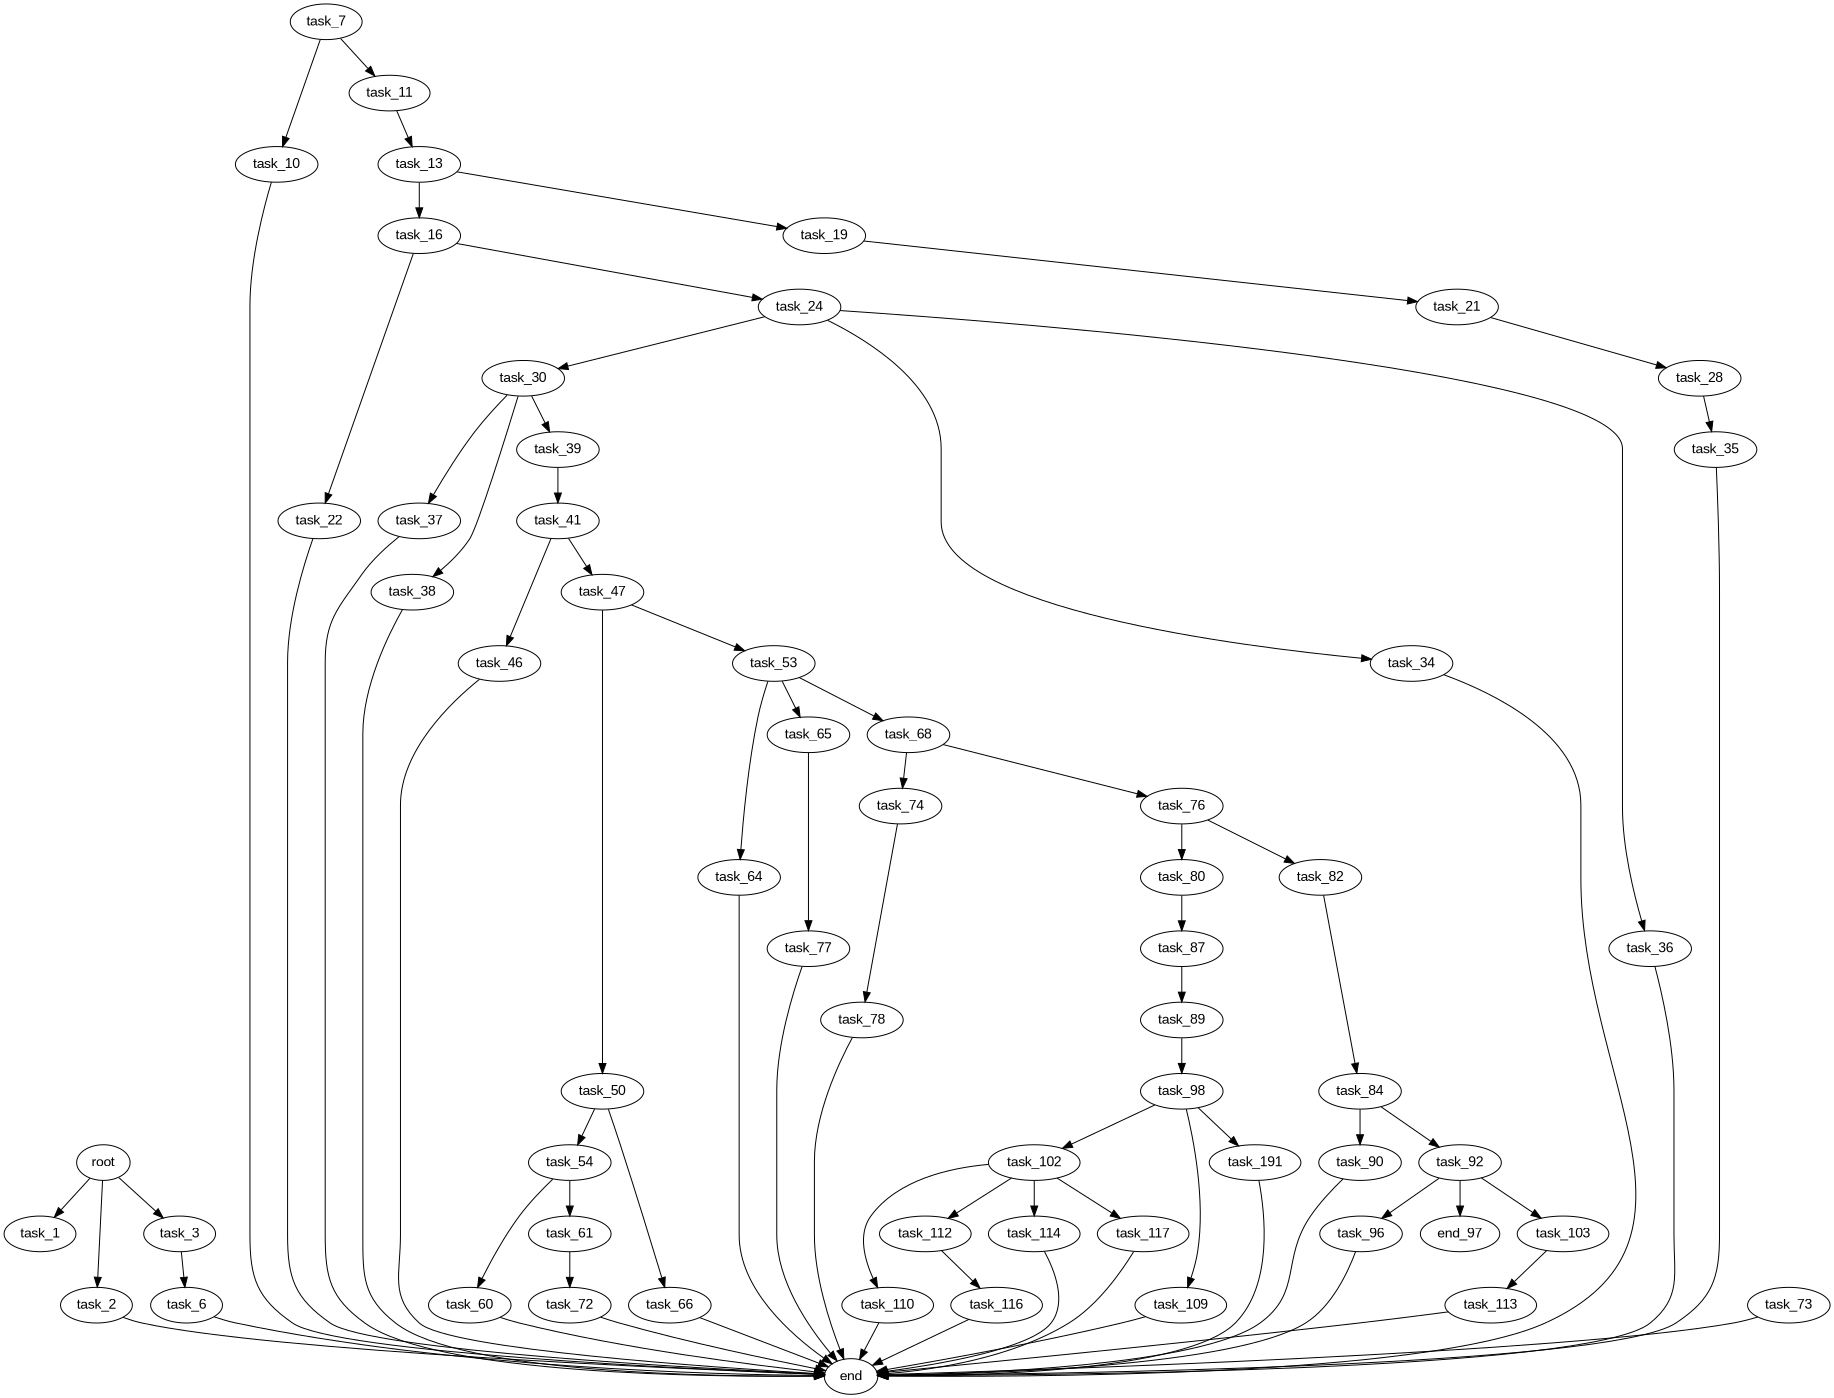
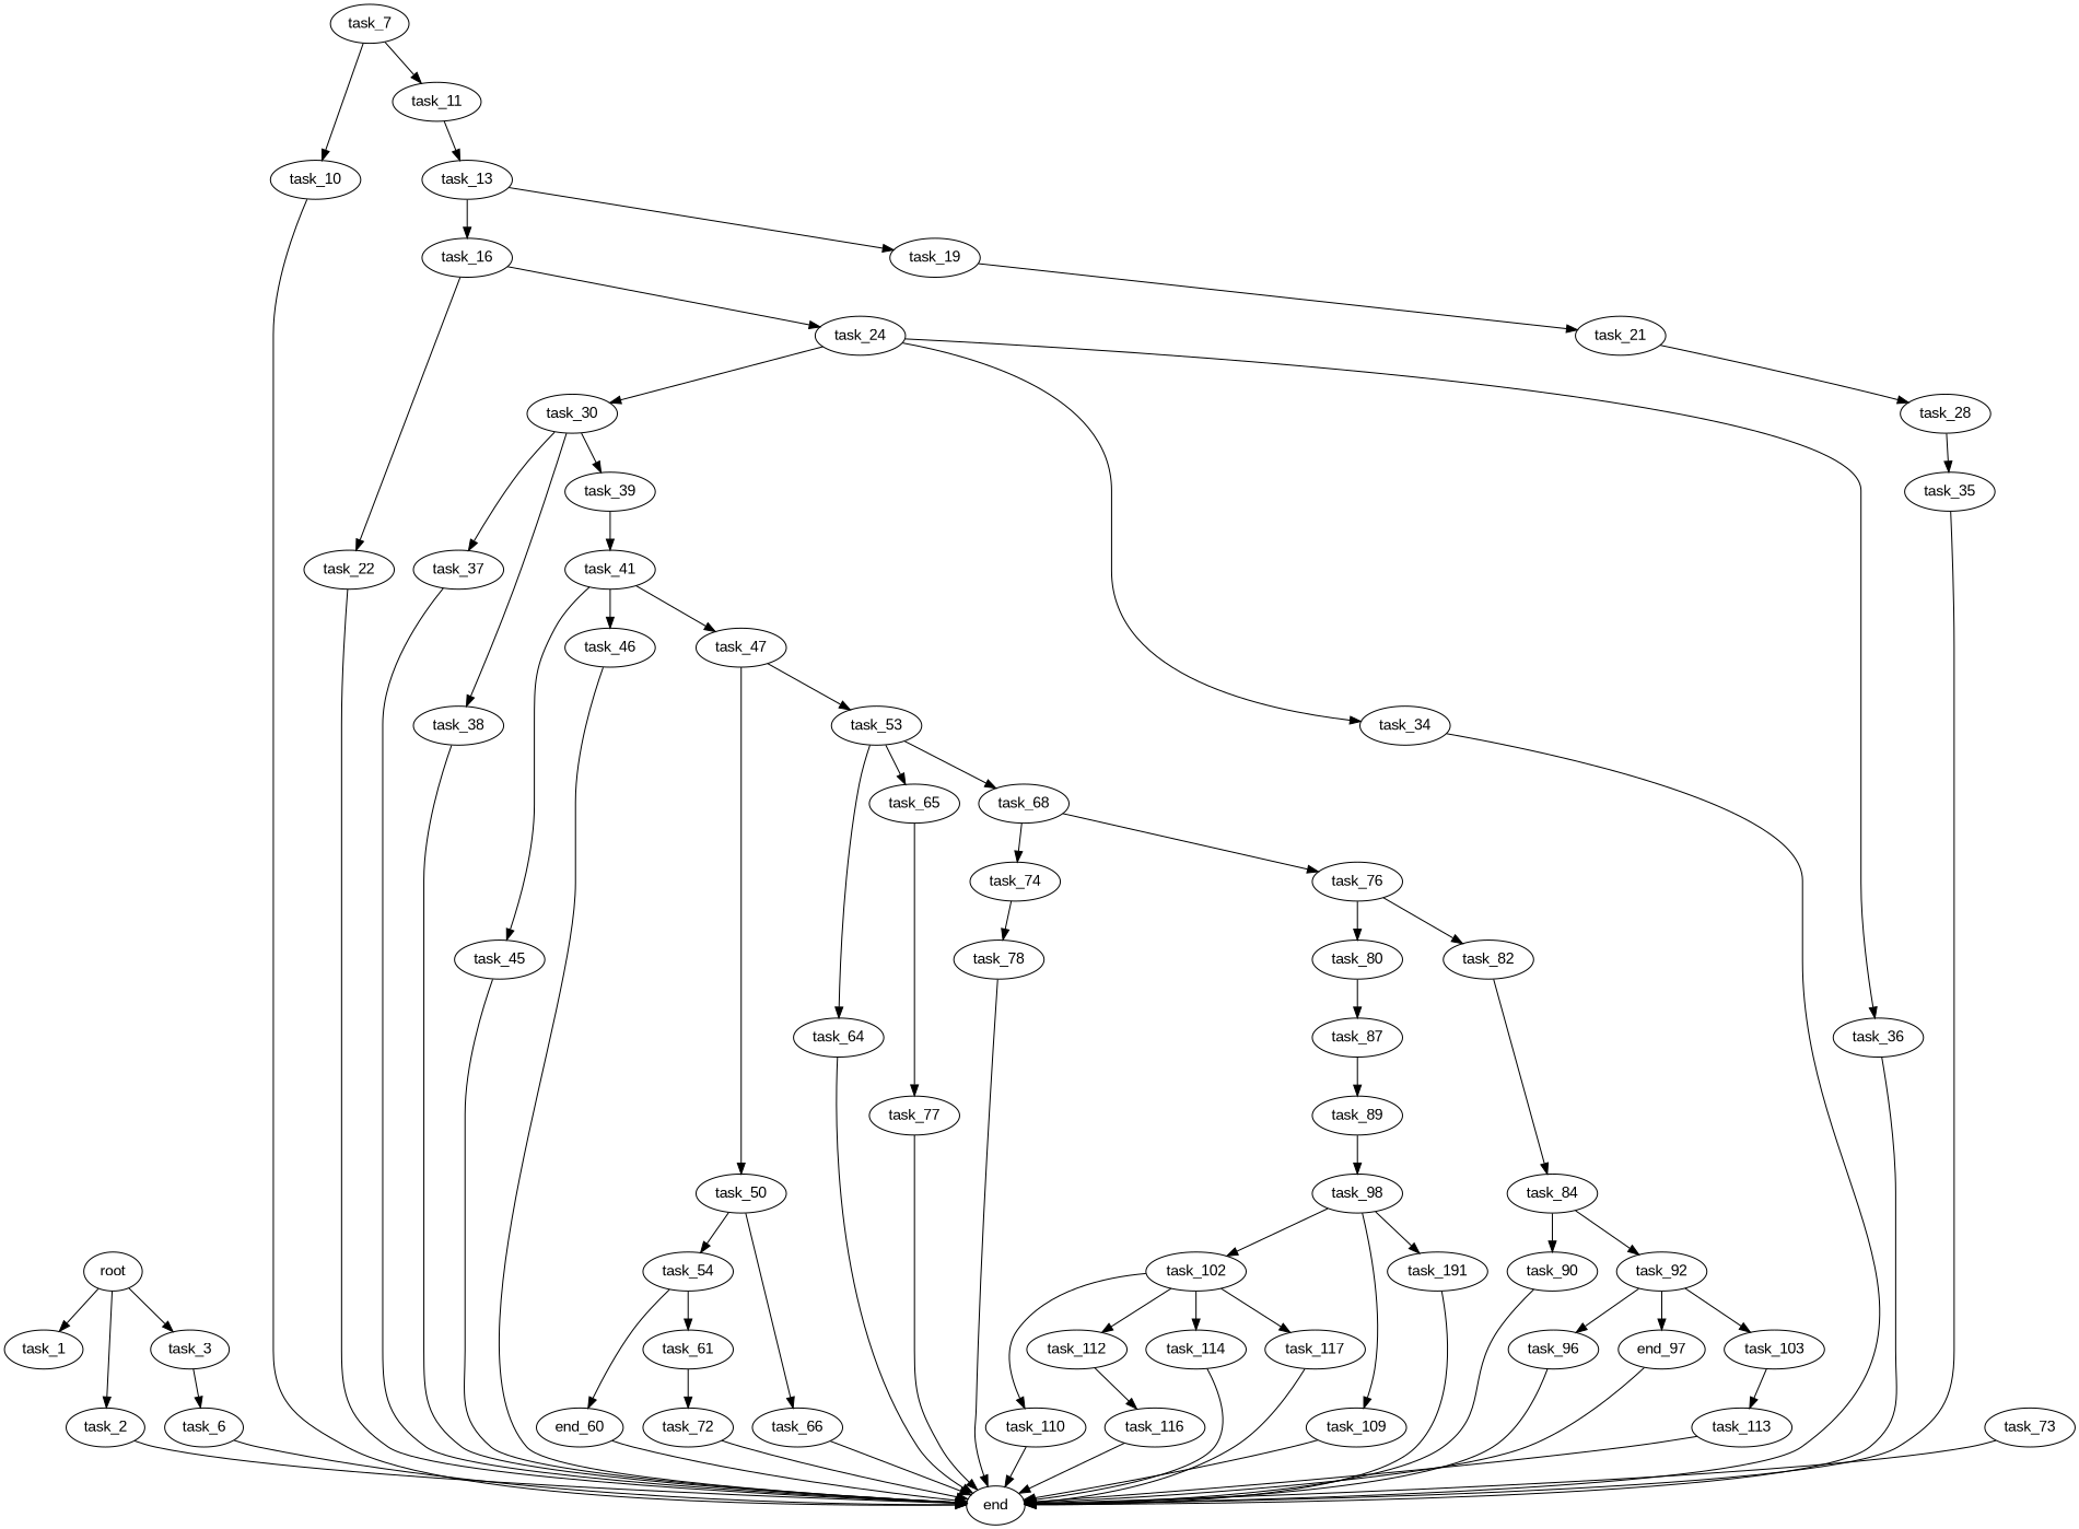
  digraph {
    fontname="Liberation Sans"
    node [fontname="Liberation Sans"]
    edge [fontname="Liberation Sans"]
    root
    task_1
    task_2
    task_3
    end
    task_6
    task_7
    task_10
    task_11
    task_13
    task_16
    task_19
    task_22
    task_24
    task_21
    task_30
    task_34
    task_36
    task_28
    task_35
    task_37
    task_38
    task_39
    task_41
+   task_45
    task_46
    task_47
    task_50
    task_53
    task_54
    task_66
    task_64
    task_65
    task_68
-   task_60
+   task_60 [label=end_60]
    task_61
    task_77
    task_74
    task_76
    task_72
    task_73
    task_78
    task_80
    task_82
    task_87
    task_84
    task_89
    task_90
    task_92
    task_96
    n51 [label=end_97]
    task_103
    task_98
    task_102
    task_109
    n56 [label=task_191]
    task_113
    task_110
    task_112
    task_114
    task_117
    task_116
    root -> task_1
    root -> task_2
    root -> task_3
    task_2 -> end
    task_3 -> task_6
    task_6 -> end
    task_7 -> task_10
    task_7 -> task_11
    task_10 -> end
    task_11 -> task_13
    task_13 -> task_16
    task_13 -> task_19
    task_16 -> task_22
    task_16 -> task_24
    task_19 -> task_21
    task_22 -> end
    task_24 -> task_30
    task_24 -> task_34
    task_24 -> task_36
    task_21 -> task_28
    task_30 -> task_37
    task_30 -> task_38
    task_30 -> task_39
    task_34 -> end
    task_36 -> end
    task_28 -> task_35
    task_35 -> end
    task_37 -> end
    task_38 -> end
    task_39 -> task_41
+   task_41 -> task_45
    task_41 -> task_46
    task_41 -> task_47
+   task_45 -> end
    task_46 -> end
    task_47 -> task_50
    task_47 -> task_53
    task_50 -> task_54
    task_50 -> task_66
    task_53 -> task_64
    task_53 -> task_65
    task_53 -> task_68
    task_54 -> task_60
    task_54 -> task_61
    task_66 -> end
    task_64 -> end
    task_65 -> task_77
    task_68 -> task_74
    task_68 -> task_76
    task_60 -> end
    task_61 -> task_72
    task_77 -> end
    task_74 -> task_78
    task_76 -> task_80
    task_76 -> task_82
    task_72 -> end
    task_73 -> end
    task_78 -> end
    task_80 -> task_87
    task_82 -> task_84
    task_87 -> task_89
    task_84 -> task_90
    task_84 -> task_92
    task_89 -> task_98
    task_90 -> end
    task_92 -> task_96
    task_92 -> n51
    task_92 -> task_103
    task_96 -> end
+   n51 -> end
    task_103 -> task_113
    task_98 -> task_102
    task_98 -> task_109
    task_98 -> n56
    task_102 -> task_110
    task_102 -> task_112
    task_102 -> task_114
    task_102 -> task_117
    task_109 -> end
    n56 -> end
    task_113 -> end
    task_110 -> end
    task_112 -> task_116
    task_114 -> end
    task_117 -> end
    task_116 -> end
  }
